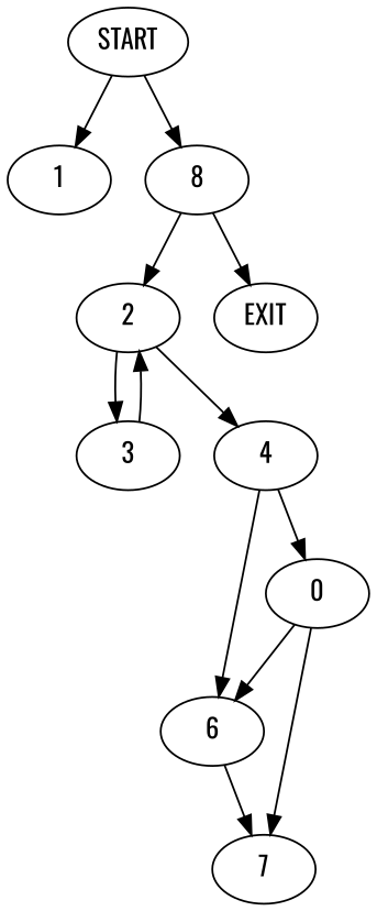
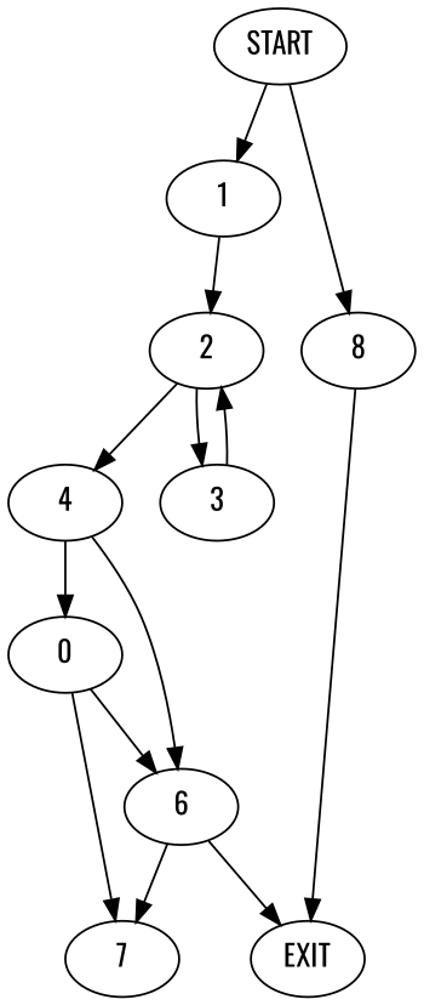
  digraph {
    fontname=Oswald
    node [fontname=Oswald]
    edge [fontname=Oswald]
    n1 [label=START]
    1
    8
    2
    n5 [label=EXIT]
    3
    4
    n8 [label=0]
    6
    7
    n1 -> 1
    n1 -> 8
-   8 -> 2
+   1 -> 2
    8 -> n5
    2 -> 3
    2 -> 4
    3 -> 2
    4 -> n8
    4 -> 6
    n8 -> 6
    n8 -> 7
+   6 -> n5
    6 -> 7
  }
